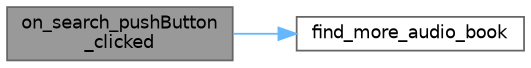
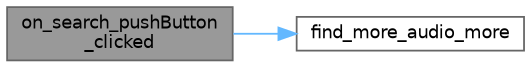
  digraph {
    rankdir=LR
    node [fontname=Helvetica fontsize=10 shape=box style=filled]
    n1 [color=gray40 fillcolor=grey60 fontcolor=black height=0.2 label="on_search_pushButton\l_clicked" width=0.4]
-   n2 [color=grey40 fillcolor=white height=0.2 label=find_more_audio_book width=0.4]
+   n2 [color=grey40 fillcolor=white height=0.2 label=find_more_audio_more width=0.4]
    n1 -> n2 [color=steelblue1 fontname=Helvetica fontsize=10 labelfontname=Helvetica labelfontsize=10 style=solid]
  }
